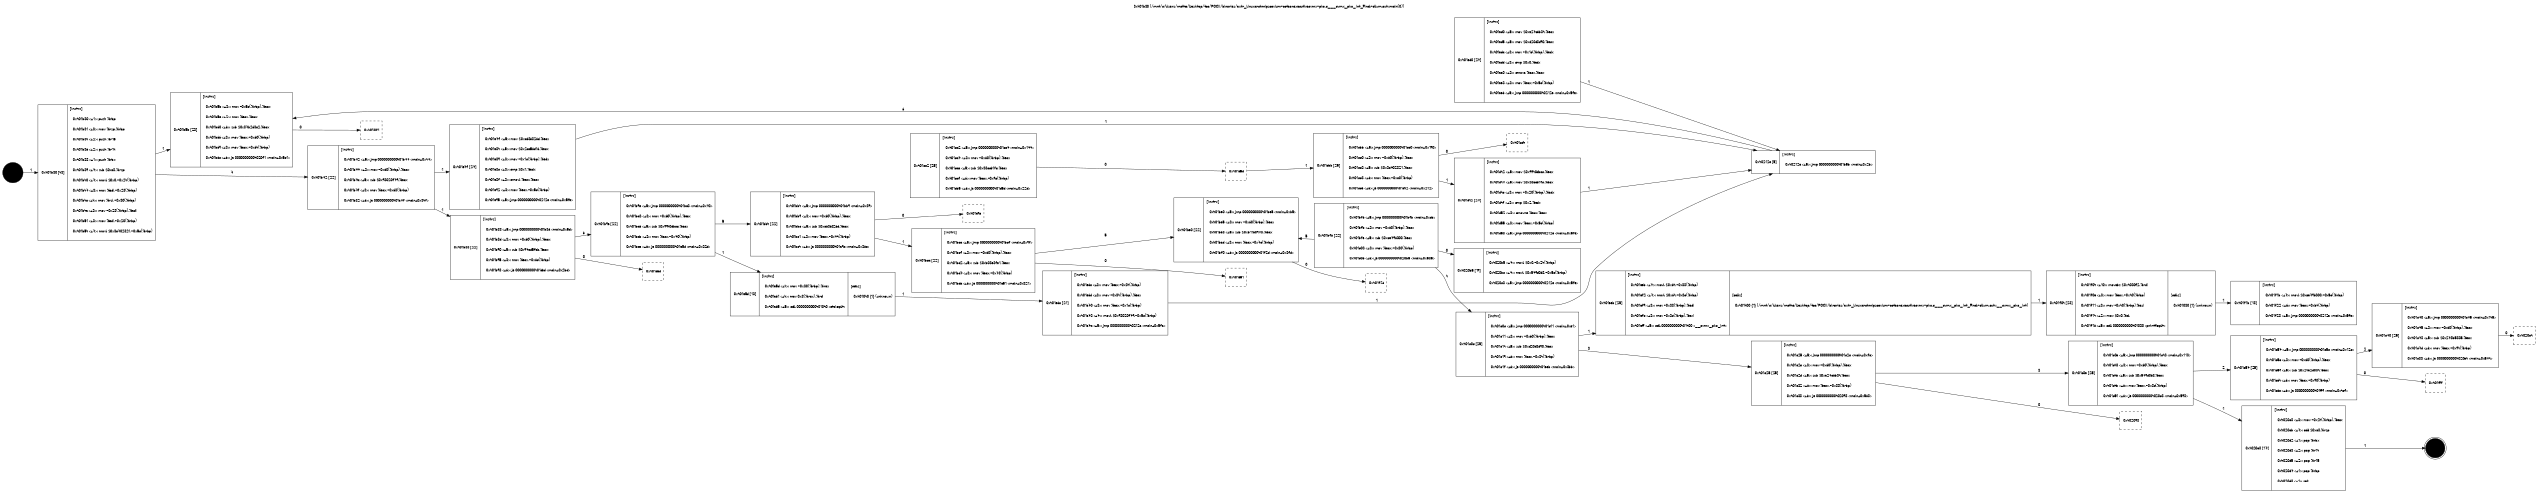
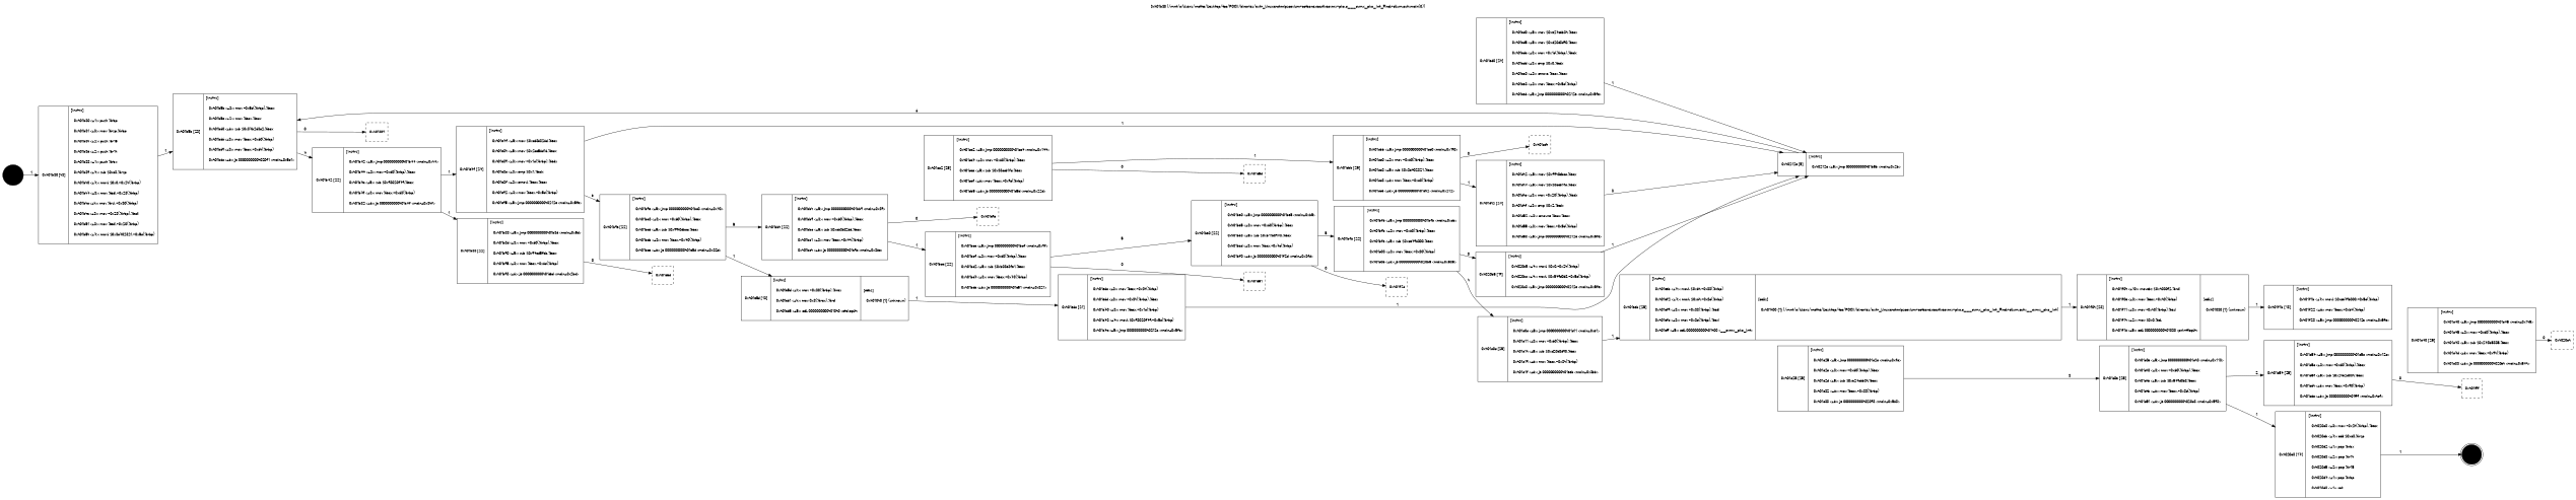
  digraph {
    fontname="Patrick Hand"
    label="0x401b30 (/mnt/c/Users/mathe/Desktop/tcc/POCII/binaries/extr_linuxarchmipscavium-octeonexecutivecvmx-pko.c___cvmx_pko_int_Final-ollvm.out::main(0))"
    labelloc=t
    rankdir=LR
    node [fontname="Patrick Hand" shape=record]
    edge [fontname="Patrick Hand"]
    Entry [fillcolor=black height=0.3 shape=circle style=filled width=0.3]
    n2 [label="{\n     0x401b30 [43]\l\n     | [instrs]\l\n     &nbsp;&nbsp;0x401b30 \<+1\>: push %rbp\l\n     &nbsp;&nbsp;0x401b31 \<+3\>: mov %rsp,%rbp\l\n     &nbsp;&nbsp;0x401b34 \<+2\>: push %r15\l\n     &nbsp;&nbsp;0x401b36 \<+2\>: push %r14\l\n     &nbsp;&nbsp;0x401b38 \<+1\>: push %rbx\l\n     &nbsp;&nbsp;0x401b39 \<+7\>: sub $0xa8,%rsp\l\n     &nbsp;&nbsp;0x401b40 \<+7\>: movl $0x0,-0x24(%rbp)\l\n     &nbsp;&nbsp;0x401b47 \<+3\>: mov %edi,-0x28(%rbp)\l\n     &nbsp;&nbsp;0x401b4a \<+4\>: mov %rsi,-0x30(%rbp)\l\n     &nbsp;&nbsp;0x401b4e \<+3\>: mov -0x28(%rbp),%edi\l\n     &nbsp;&nbsp;0x401b51 \<+3\>: mov %edi,-0x20(%rbp)\l\n     &nbsp;&nbsp;0x401b54 \<+7\>: movl $0x3a702821,-0x5c(%rbp)\l\n  }"]
    n3 [label="{\n     0x401b5b [23]\l\n     | [instrs]\l\n     &nbsp;&nbsp;0x401b5b \<+3\>: mov -0x5c(%rbp),%eax\l\n     &nbsp;&nbsp;0x401b5e \<+2\>: mov %eax,%ecx\l\n     &nbsp;&nbsp;0x401b60 \<+6\>: sub $0x87b263a2,%ecx\l\n     &nbsp;&nbsp;0x401b66 \<+3\>: mov %eax,-0x60(%rbp)\l\n     &nbsp;&nbsp;0x401b69 \<+3\>: mov %ecx,-0x64(%rbp)\l\n     &nbsp;&nbsp;0x401b6c \<+6\>: je 00000000004020f1 \<main+0x5c1\>\l\n  }"]
    n4 [label="{\n     0x4020f1\l\n  }" style=dashed]
    n5 [label="{\n     0x401b72 [22]\l\n     | [instrs]\l\n     &nbsp;&nbsp;0x401b72 \<+5\>: jmp 0000000000401b77 \<main+0x47\>\l\n     &nbsp;&nbsp;0x401b77 \<+3\>: mov -0x60(%rbp),%eax\l\n     &nbsp;&nbsp;0x401b7a \<+5\>: sub $0x93020f79,%eax\l\n     &nbsp;&nbsp;0x401b7f \<+3\>: mov %eax,-0x68(%rbp)\l\n     &nbsp;&nbsp;0x401b82 \<+6\>: je 0000000000401e7f \<main+0x34f\>\l\n  }"]
    n6 [label="{\n     0x401e7f [27]\l\n     | [instrs]\l\n     &nbsp;&nbsp;0x401e7f \<+5\>: mov $0xa636826d,%eax\l\n     &nbsp;&nbsp;0x401e84 \<+5\>: mov $0x2aa56d16,%ecx\l\n     &nbsp;&nbsp;0x401e89 \<+3\>: mov -0x1c(%rbp),%edx\l\n     &nbsp;&nbsp;0x401e8c \<+3\>: cmp $0x1,%edx\l\n     &nbsp;&nbsp;0x401e8f \<+3\>: cmovl %ecx,%eax\l\n     &nbsp;&nbsp;0x401e92 \<+3\>: mov %eax,-0x5c(%rbp)\l\n     &nbsp;&nbsp;0x401e95 \<+5\>: jmp 000000000040212e \<main+0x5fe\>\l\n  }"]
    n7 [label="{\n     0x401b88 [22]\l\n     | [instrs]\l\n     &nbsp;&nbsp;0x401b88 \<+5\>: jmp 0000000000401b8d \<main+0x5d\>\l\n     &nbsp;&nbsp;0x401b8d \<+3\>: mov -0x60(%rbp),%eax\l\n     &nbsp;&nbsp;0x401b90 \<+5\>: sub $0x97ad5feb,%eax\l\n     &nbsp;&nbsp;0x401b95 \<+3\>: mov %eax,-0x6c(%rbp)\l\n     &nbsp;&nbsp;0x401b98 \<+6\>: je 0000000000401ded \<main+0x2bd\>\l\n  }"]
    n8 [label="{\n     0x40212e [5]\l\n     | [instrs]\l\n     &nbsp;&nbsp;0x40212e \<+5\>: jmp 0000000000401b5b \<main+0x2b\>\l\n  }"]
    n9 [label="{\n     0x401ded\l\n  }" style=dashed]
    n10 [label="{\n     0x401b9e [22]\l\n     | [instrs]\l\n     &nbsp;&nbsp;0x401b9e \<+5\>: jmp 0000000000401ba3 \<main+0x73\>\l\n     &nbsp;&nbsp;0x401ba3 \<+3\>: mov -0x60(%rbp),%eax\l\n     &nbsp;&nbsp;0x401ba6 \<+5\>: sub $0x9940dbac,%eax\l\n     &nbsp;&nbsp;0x401bab \<+3\>: mov %eax,-0x70(%rbp)\l\n     &nbsp;&nbsp;0x401bae \<+6\>: je 0000000000401e5d \<main+0x32d\>\l\n  }"]
    Exit [fillcolor=black height=0.3 peripheries=2 shape=circle style=filled width=0.3]
    n12 [label="{\n     0x401e5d [13]\l\n     | [instrs]\l\n     &nbsp;&nbsp;0x401e5d \<+4\>: mov -0x30(%rbp),%rax\l\n     &nbsp;&nbsp;0x401e61 \<+4\>: mov 0x8(%rax),%rdi\l\n     &nbsp;&nbsp;0x401e65 \<+5\>: call 0000000000401040 \<atoi@plt\>\l\n     | [calls]\l\n     &nbsp;&nbsp;0x401040 \{1\} (unknown)\l\n  }"]
    n13 [label="{\n     0x401bb4 [22]\l\n     | [instrs]\l\n     &nbsp;&nbsp;0x401bb4 \<+5\>: jmp 0000000000401bb9 \<main+0x89\>\l\n     &nbsp;&nbsp;0x401bb9 \<+3\>: mov -0x60(%rbp),%eax\l\n     &nbsp;&nbsp;0x401bbc \<+5\>: sub $0xa636826d,%eax\l\n     &nbsp;&nbsp;0x401bc1 \<+3\>: mov %eax,-0x74(%rbp)\l\n     &nbsp;&nbsp;0x401bc4 \<+6\>: je 0000000000401e9a \<main+0x36a\>\l\n  }"]
    n14 [label="{\n     0x401f1b [18]\l\n     | [instrs]\l\n     &nbsp;&nbsp;0x401f1b \<+7\>: movl $0xce796300,-0x5c(%rbp)\l\n     &nbsp;&nbsp;0x401f22 \<+6\>: mov %eax,-0xb4(%rbp)\l\n     &nbsp;&nbsp;0x401f28 \<+5\>: jmp 000000000040212e \<main+0x5fe\>\l\n  }"]
    n15 [label="{\n     0x401e6a [21]\l\n     | [instrs]\l\n     &nbsp;&nbsp;0x401e6a \<+3\>: mov %eax,-0x34(%rbp)\l\n     &nbsp;&nbsp;0x401e6d \<+3\>: mov -0x34(%rbp),%eax\l\n     &nbsp;&nbsp;0x401e70 \<+3\>: mov %eax,-0x1c(%rbp)\l\n     &nbsp;&nbsp;0x401e73 \<+7\>: movl $0x93020f79,-0x5c(%rbp)\l\n     &nbsp;&nbsp;0x401e7a \<+5\>: jmp 000000000040212e \<main+0x5fe\>\l\n  }"]
    n16 [label="{\n     0x401e9a\l\n  }" style=dashed]
    n17 [label="{\n     0x401bca [22]\l\n     | [instrs]\l\n     &nbsp;&nbsp;0x401bca \<+5\>: jmp 0000000000401bcf \<main+0x9f\>\l\n     &nbsp;&nbsp;0x401bcf \<+3\>: mov -0x60(%rbp),%eax\l\n     &nbsp;&nbsp;0x401bd2 \<+5\>: sub $0xb08e3fe1,%eax\l\n     &nbsp;&nbsp;0x401bd7 \<+3\>: mov %eax,-0x78(%rbp)\l\n     &nbsp;&nbsp;0x401bda \<+6\>: je 0000000000401e51 \<main+0x321\>\l\n  }"]
    n18 [label="{\n     0x401f04 [23]\l\n     | [instrs]\l\n     &nbsp;&nbsp;0x401f04 \<+10\>: movabs $0x4030f2,%rdi\l\n     &nbsp;&nbsp;0x401f0e \<+3\>: mov %eax,-0x40(%rbp)\l\n     &nbsp;&nbsp;0x401f11 \<+3\>: mov -0x40(%rbp),%esi\l\n     &nbsp;&nbsp;0x401f14 \<+2\>: mov $0x0,%al\l\n     &nbsp;&nbsp;0x401f16 \<+5\>: call 0000000000401030 \<printf@plt\>\l\n     | [calls]\l\n     &nbsp;&nbsp;0x401030 \{1\} (unknown)\l\n  }"]
    n19 [label="{\n     0x401e51\l\n  }" style=dashed]
    n20 [label="{\n     0x401be0 [22]\l\n     | [instrs]\l\n     &nbsp;&nbsp;0x401be0 \<+5\>: jmp 0000000000401be5 \<main+0xb5\>\l\n     &nbsp;&nbsp;0x401be5 \<+3\>: mov -0x60(%rbp),%eax\l\n     &nbsp;&nbsp;0x401be8 \<+5\>: sub $0xb1160973,%eax\l\n     &nbsp;&nbsp;0x401bed \<+3\>: mov %eax,-0x7c(%rbp)\l\n     &nbsp;&nbsp;0x401bf0 \<+6\>: je 0000000000401f2d \<main+0x3fd\>\l\n  }"]
    n21 [label="{\n     0x401f2d\l\n  }" style=dashed]
    n22 [label="{\n     0x401bf6 [22]\l\n     | [instrs]\l\n     &nbsp;&nbsp;0x401bf6 \<+5\>: jmp 0000000000401bfb \<main+0xcb\>\l\n     &nbsp;&nbsp;0x401bfb \<+3\>: mov -0x60(%rbp),%eax\l\n     &nbsp;&nbsp;0x401bfe \<+5\>: sub $0xce796300,%eax\l\n     &nbsp;&nbsp;0x401c03 \<+3\>: mov %eax,-0x80(%rbp)\l\n     &nbsp;&nbsp;0x401c06 \<+6\>: je 00000000004020b5 \<main+0x585\>\l\n  }"]
    n23 [label="{\n     0x4020b5 [19]\l\n     | [instrs]\l\n     &nbsp;&nbsp;0x4020b5 \<+7\>: movl $0x0,-0x24(%rbp)\l\n     &nbsp;&nbsp;0x4020bc \<+7\>: movl $0x579d068,-0x5c(%rbp)\l\n     &nbsp;&nbsp;0x4020c3 \<+5\>: jmp 000000000040212e \<main+0x5fe\>\l\n  }"]
    n24 [label="{\n     0x401c0c [25]\l\n     | [instrs]\l\n     &nbsp;&nbsp;0x401c0c \<+5\>: jmp 0000000000401c11 \<main+0xe1\>\l\n     &nbsp;&nbsp;0x401c11 \<+3\>: mov -0x60(%rbp),%eax\l\n     &nbsp;&nbsp;0x401c14 \<+5\>: sub $0xd20d8d90,%eax\l\n     &nbsp;&nbsp;0x401c19 \<+6\>: mov %eax,-0x84(%rbp)\l\n     &nbsp;&nbsp;0x401c1f \<+6\>: je 0000000000401eeb \<main+0x3bb\>\l\n  }"]
    n25 [label="{\n     0x401eeb [25]\l\n     | [instrs]\l\n     &nbsp;&nbsp;0x401eeb \<+7\>: movl $0x64,-0x38(%rbp)\l\n     &nbsp;&nbsp;0x401ef2 \<+7\>: movl $0x64,-0x3c(%rbp)\l\n     &nbsp;&nbsp;0x401ef9 \<+3\>: mov -0x38(%rbp),%edi\l\n     &nbsp;&nbsp;0x401efc \<+3\>: mov -0x3c(%rbp),%esi\l\n     &nbsp;&nbsp;0x401eff \<+5\>: call 0000000000401400 \<__cvmx_pko_int\>\l\n     | [calls]\l\n     &nbsp;&nbsp;0x401400 \{1\} (/mnt/c/Users/mathe/Desktop/tcc/POCII/binaries/extr_linuxarchmipscavium-octeonexecutivecvmx-pko.c___cvmx_pko_int_Final-ollvm.out::__cvmx_pko_int)\l\n  }"]
    n26 [label="{\n     0x401c25 [25]\l\n     | [instrs]\l\n     &nbsp;&nbsp;0x401c25 \<+5\>: jmp 0000000000401c2a \<main+0xfa\>\l\n     &nbsp;&nbsp;0x401c2a \<+3\>: mov -0x60(%rbp),%eax\l\n     &nbsp;&nbsp;0x401c2d \<+5\>: sub $0xe27c6b34,%eax\l\n     &nbsp;&nbsp;0x401c32 \<+6\>: mov %eax,-0x88(%rbp)\l\n     &nbsp;&nbsp;0x401c38 \<+6\>: je 0000000000402098 \<main+0x568\>\l\n  }"]
    n27 [label="{\n     0x401cd4\l\n  }" style=dashed]
-   n28 [label="{\n     0x402098\l\n  }" style=dashed]
    n29 [label="{\n     0x401c3e [25]\l\n     | [instrs]\l\n     &nbsp;&nbsp;0x401c3e \<+5\>: jmp 0000000000401c43 \<main+0x113\>\l\n     &nbsp;&nbsp;0x401c43 \<+3\>: mov -0x60(%rbp),%eax\l\n     &nbsp;&nbsp;0x401c46 \<+5\>: sub $0x579d068,%eax\l\n     &nbsp;&nbsp;0x401c4b \<+6\>: mov %eax,-0x8c(%rbp)\l\n     &nbsp;&nbsp;0x401c51 \<+6\>: je 00000000004020c8 \<main+0x598\>\l\n  }"]
    n30 [label="{\n     0x401d42 [27]\l\n     | [instrs]\l\n     &nbsp;&nbsp;0x401d42 \<+5\>: mov $0x9940dbac,%eax\l\n     &nbsp;&nbsp;0x401d47 \<+5\>: mov $0x38cc61fc,%ecx\l\n     &nbsp;&nbsp;0x401d4c \<+3\>: mov -0x20(%rbp),%edx\l\n     &nbsp;&nbsp;0x401d4f \<+3\>: cmp $0x2,%edx\l\n     &nbsp;&nbsp;0x401d52 \<+3\>: cmovne %ecx,%eax\l\n     &nbsp;&nbsp;0x401d55 \<+3\>: mov %eax,-0x5c(%rbp)\l\n     &nbsp;&nbsp;0x401d58 \<+5\>: jmp 000000000040212e \<main+0x5fe\>\l\n  }"]
    n31 [label="{\n     0x4020c8 [17]\l\n     | [instrs]\l\n     &nbsp;&nbsp;0x4020c8 \<+3\>: mov -0x24(%rbp),%eax\l\n     &nbsp;&nbsp;0x4020cb \<+7\>: add $0xa8,%rsp\l\n     &nbsp;&nbsp;0x4020d2 \<+1\>: pop %rbx\l\n     &nbsp;&nbsp;0x4020d3 \<+2\>: pop %r14\l\n     &nbsp;&nbsp;0x4020d5 \<+2\>: pop %r15\l\n     &nbsp;&nbsp;0x4020d7 \<+1\>: pop %rbp\l\n     &nbsp;&nbsp;0x4020d8 \<+1\>: ret\l\n  }"]
    n32 [label="{\n     0x401c57 [25]\l\n     | [instrs]\l\n     &nbsp;&nbsp;0x401c57 \<+5\>: jmp 0000000000401c5c \<main+0x12c\>\l\n     &nbsp;&nbsp;0x401c5c \<+3\>: mov -0x60(%rbp),%eax\l\n     &nbsp;&nbsp;0x401c5f \<+5\>: sub $0x24e2d034,%eax\l\n     &nbsp;&nbsp;0x401c64 \<+6\>: mov %eax,-0x90(%rbp)\l\n     &nbsp;&nbsp;0x401c6a \<+6\>: je 0000000000401fff \<main+0x4cf\>\l\n  }"]
    n33 [label="{\n     0x401cbb [25]\l\n     | [instrs]\l\n     &nbsp;&nbsp;0x401cbb \<+5\>: jmp 0000000000401cc0 \<main+0x190\>\l\n     &nbsp;&nbsp;0x401cc0 \<+3\>: mov -0x60(%rbp),%eax\l\n     &nbsp;&nbsp;0x401cc3 \<+5\>: sub $0x3a702821,%eax\l\n     &nbsp;&nbsp;0x401cc8 \<+6\>: mov %eax,-0xa0(%rbp)\l\n     &nbsp;&nbsp;0x401cce \<+6\>: je 0000000000401d42 \<main+0x212\>\l\n  }"]
    n34 [label="{\n     0x401fff\l\n  }" style=dashed]
    n35 [label="{\n     0x401c70 [25]\l\n     | [instrs]\l\n     &nbsp;&nbsp;0x401c70 \<+5\>: jmp 0000000000401c75 \<main+0x145\>\l\n     &nbsp;&nbsp;0x401c75 \<+3\>: mov -0x60(%rbp),%eax\l\n     &nbsp;&nbsp;0x401c78 \<+5\>: sub $0x278b5835,%eax\l\n     &nbsp;&nbsp;0x401c7d \<+6\>: mov %eax,-0x94(%rbp)\l\n     &nbsp;&nbsp;0x401c83 \<+6\>: je 00000000004020a4 \<main+0x574\>\l\n  }"]
    n36 [label="{\n     0x401d5d\l\n  }" style=dashed]
    n37 [label="{\n     0x4020a4\l\n  }" style=dashed]
    n38 [label="{\n     0x401ca2 [25]\l\n     | [instrs]\l\n     &nbsp;&nbsp;0x401ca2 \<+5\>: jmp 0000000000401ca7 \<main+0x177\>\l\n     &nbsp;&nbsp;0x401ca7 \<+3\>: mov -0x60(%rbp),%eax\l\n     &nbsp;&nbsp;0x401caa \<+5\>: sub $0x38cc61fc,%eax\l\n     &nbsp;&nbsp;0x401caf \<+6\>: mov %eax,-0x9c(%rbp)\l\n     &nbsp;&nbsp;0x401cb5 \<+6\>: je 0000000000401d5d \<main+0x22d\>\l\n  }"]
    n39 [label="{\n     0x401ed0 [27]\l\n     | [instrs]\l\n     &nbsp;&nbsp;0x401ed0 \<+5\>: mov $0xe27c6b34,%eax\l\n     &nbsp;&nbsp;0x401ed5 \<+5\>: mov $0xd20d8d90,%ecx\l\n     &nbsp;&nbsp;0x401eda \<+3\>: mov -0x1c(%rbp),%edx\l\n     &nbsp;&nbsp;0x401edd \<+3\>: cmp $0x0,%edx\l\n     &nbsp;&nbsp;0x401ee0 \<+3\>: cmove %ecx,%eax\l\n     &nbsp;&nbsp;0x401ee3 \<+3\>: mov %eax,-0x5c(%rbp)\l\n     &nbsp;&nbsp;0x401ee6 \<+5\>: jmp 000000000040212e \<main+0x5fe\>\l\n  }"]
    Entry -> n2 [label=" 1"]
    n2 -> n3 [label=" 1"]
    n3 -> n4 [label=" 0"]
-   n2 -> n5 [label=" 7"]
+   n3 -> n5 [label=" 7"]
    n5 -> n6 [label=" 1"]
    n5 -> n7 [label=" 1"]
    n6 -> n8 [label=" 1"]
    n7 -> n9 [label=" 0"]
-   n7 -> n10 [label=" 6"]
+   n6 -> n10 [label=" 6"]
    n8 -> n3 [label=" 6"]
    n10 -> n12 [label=" 1"]
    n10 -> n13 [label=" 5"]
    n12 -> n15 [label=" 1"]
    n13 -> n16 [label=" 0"]
    n13 -> n17 [label=" 1"]
    n15 -> n8 [label=" 1"]
    n17 -> n19 [label=" 0"]
    n17 -> n20 [label=" 5"]
    n18 -> n14 [label=" 1"]
    n20 -> n21 [label=" 0"]
-   n22 -> n20 [label=" 5"]
+   n20 -> n22 [label=" 5"]
    n22 -> n23 [label=" 0"]
    n22 -> n24 [label=" 4"]
+   n23 -> n8 [label=" 1"]
    n24 -> n25 [label=" 1"]
-   n24 -> n26 [label=" 3"]
    n25 -> n18 [label=" 1"]
-   n26 -> n28 [label=" 0"]
    n26 -> n29 [label=" 3"]
    n29 -> n31 [label=" 1"]
    n29 -> n32 [label=" 2"]
-   n30 -> n8 [label=" 1"]
+   n30 -> n8 [label=" 3"]
    n31 -> Exit [label=" 1"]
    n32 -> n34 [label=" 0"]
-   n32 -> n35 [label=" 2"]
    n33 -> n27 [label=" 0"]
    n33 -> n30 [label=" 1"]
    n35 -> n37 [label=" 0"]
-   n36 -> n33 [label=" 1"]
+   n38 -> n33 [label=" 1"]
    n38 -> n36 [label=" 0"]
    n39 -> n8 [label=" 1"]
  }
